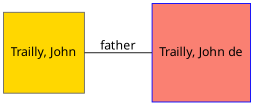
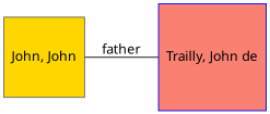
  digraph {
    rankdir=LR
    fontname="Noto Sans"
    node [regular=1 shape=box style=filled fontname="Noto Sans"]
    n1 [color=blue label="Trailly, John de" fillcolor=salmon]
-   n2 [color=gray40 label="Trailly, John" fillcolor=gold]
+   n2 [color=gray40 label="John, John" fillcolor=gold]
    n2 -> n1 [arrowsize=0.0 dir=none label=father fontname="Noto Sans"]
  }
